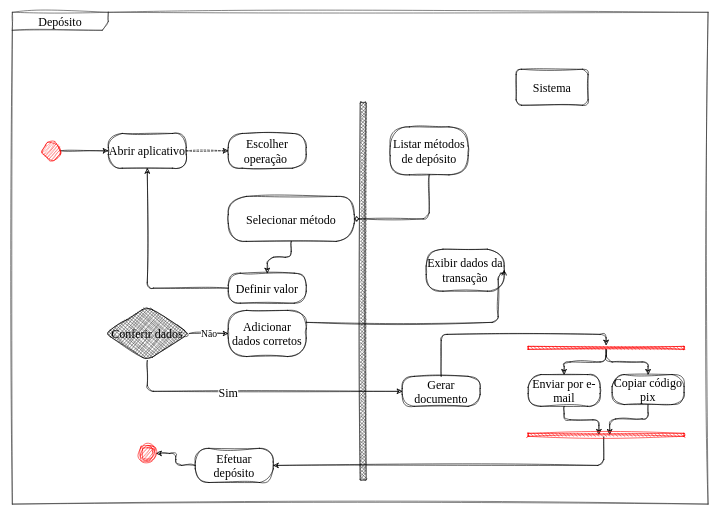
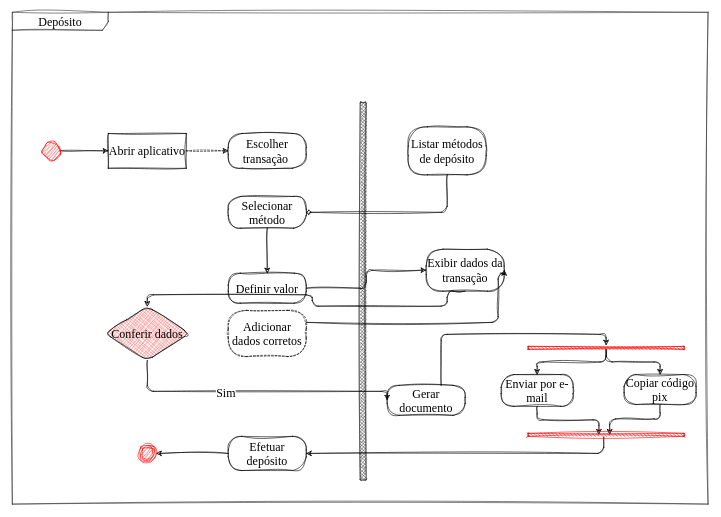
  <mxCell id="0" />
  <mxCell id="1" parent="0" />
  <mxCell id="2" value="Depósito" style="shape=umlFrame;whiteSpace=wrap;html=1;pointerEvents=0;recursiveResize=0;container=1;collapsible=0;width=160;rounded=1;sketch=1;hachureGap=4;jiggle=2;curveFitting=1;fontFamily=Architects Daughter;fontSource=https%3A%2F%2Ffonts.googleapis.com%2Fcss%3Ffamily%3DArchitects%2BDaughter;fontSize=20;movable=1;resizable=1;rotatable=1;deletable=1;editable=1;locked=0;connectable=1;fillColor=none;strokeColor=#333333;" parent="1" vertex="1"><mxGeometry y="20" width="1160" height="820" as="geometry" x="20" /></mxCell>
  <mxCell id="3" value="" style="html=1;points=[];perimeter=orthogonalPerimeter;outlineConnect=0;targetShapes=umlLifeline;portConstraint=eastwest;newEdgeStyle={&quot;edgeStyle&quot;:&quot;elbowEdgeStyle&quot;,&quot;elbow&quot;:&quot;vertical&quot;,&quot;curved&quot;:0,&quot;rounded&quot;:0};rounded=1;sketch=1;hachureGap=4;jiggle=2;curveFitting=1;fontFamily=Architects Daughter;fontSource=https%3A%2F%2Ffonts.googleapis.com%2Fcss%3Ffamily%3DArchitects%2BDaughter;fontSize=20;fillStyle=cross-hatch;fillColor=#333333;strokeColor=#333333;" parent="2" vertex="1"><mxGeometry x="580" y="150" width="10" height="630" as="geometry" /></mxCell>
- <mxCell id="4" value="Sistema" style="whiteSpace=wrap;html=1;fontSize=20;fontFamily=Architects Daughter;rounded=1;sketch=1;hachureGap=4;jiggle=2;curveFitting=1;fontSource=https%3A%2F%2Ffonts.googleapis.com%2Fcss%3Ffamily%3DArchitects%2BDaughter;" parent="2" vertex="1"><mxGeometry x="840" y="95" width="120" height="60" as="geometry" /></mxCell>
  <mxCell id="5" style="edgeStyle=orthogonalEdgeStyle;rounded=1;sketch=1;hachureGap=4;jiggle=2;curveFitting=1;orthogonalLoop=1;jettySize=auto;html=1;entryX=0;entryY=0.5;entryDx=0;entryDy=0;fontFamily=Architects Daughter;fontSource=https%3A%2F%2Ffonts.googleapis.com%2Fcss%3Ffamily%3DArchitects%2BDaughter;fontSize=16;" parent="2" source="6" target="11" edge="1"><mxGeometry relative="1" as="geometry" /></mxCell>
  <mxCell id="6" value="" style="ellipse;fillColor=strokeColor;html=1;rounded=1;sketch=1;hachureGap=4;jiggle=2;curveFitting=1;fontFamily=Architects Daughter;fontSource=https%3A%2F%2Ffonts.googleapis.com%2Fcss%3Ffamily%3DArchitects%2BDaughter;fontSize=20;strokeColor=#FF0000;" parent="2" vertex="1"><mxGeometry x="50" y="216" width="30" height="30" as="geometry" /></mxCell>
- <mxCell id="7" value="Escolher operação&amp;nbsp;" style="rounded=1;whiteSpace=wrap;html=1;arcSize=40;fontColor=#000000;fillColor=none;strokeColor=#000000;sketch=1;hachureGap=4;jiggle=2;curveFitting=1;fontFamily=Architects Daughter;fontSource=https%3A%2F%2Ffonts.googleapis.com%2Fcss%3Ffamily%3DArchitects%2BDaughter;fontSize=20;" parent="2" vertex="1"><mxGeometry x="360" y="202" width="130" height="58" as="geometry" /></mxCell>
+ <mxCell id="7" value="Escolher transação&amp;nbsp;" style="rounded=1;whiteSpace=wrap;html=1;arcSize=40;fontColor=#000000;fillColor=none;strokeColor=#000000;sketch=1;hachureGap=4;jiggle=2;curveFitting=1;fontFamily=Architects Daughter;fontSource=https%3A%2F%2Ffonts.googleapis.com%2Fcss%3Ffamily%3DArchitects%2BDaughter;fontSize=20;" parent="2" vertex="1"><mxGeometry x="360" y="202" width="130" height="58" as="geometry" /></mxCell>
  <mxCell id="8" style="edgeStyle=orthogonalEdgeStyle;rounded=1;sketch=1;hachureGap=4;jiggle=2;curveFitting=1;orthogonalLoop=1;jettySize=auto;html=1;entryX=1;entryY=0.5;entryDx=0;entryDy=0;fontFamily=Architects Daughter;fontSource=https%3A%2F%2Ffonts.googleapis.com%2Fcss%3Ffamily%3DArchitects%2BDaughter;fontSize=16;exitX=0.5;exitY=1;exitDx=0;exitDy=0;endArrow=diamond;" parent="2" source="9" target="13" edge="1"><mxGeometry relative="1" as="geometry" /></mxCell>
- <mxCell id="9" value="Listar métodos de depósito" style="rounded=1;whiteSpace=wrap;html=1;arcSize=40;fontColor=#000000;fillColor=none;strokeColor=#000000;sketch=1;hachureGap=4;jiggle=2;curveFitting=1;fontFamily=Architects Daughter;fontSource=https%3A%2F%2Ffonts.googleapis.com%2Fcss%3Ffamily%3DArchitects%2BDaughter;fontSize=20;" parent="2" vertex="1"><mxGeometry x="630" y="191" width="130" height="80" as="geometry" /></mxCell>
+ <mxCell id="9" value="Listar métodos de depósito" style="rounded=1;whiteSpace=wrap;html=1;arcSize=40;fontColor=#000000;fillColor=none;strokeColor=#000000;sketch=1;hachureGap=4;jiggle=2;curveFitting=1;fontFamily=Architects Daughter;fontSource=https%3A%2F%2Ffonts.googleapis.com%2Fcss%3Ffamily%3DArchitects%2BDaughter;fontSize=20;" parent="2" vertex="1"><mxGeometry x="660" y="191" width="130" height="80" as="geometry" /></mxCell>
  <mxCell id="10" style="edgeStyle=orthogonalEdgeStyle;rounded=1;sketch=1;hachureGap=4;jiggle=2;curveFitting=1;orthogonalLoop=1;jettySize=auto;html=1;entryX=0;entryY=0.5;entryDx=0;entryDy=0;fontFamily=Architects Daughter;fontSource=https%3A%2F%2Ffonts.googleapis.com%2Fcss%3Ffamily%3DArchitects%2BDaughter;fontSize=16;dashed=1;" parent="2" source="11" target="7" edge="1"><mxGeometry relative="1" as="geometry" /></mxCell>
- <mxCell id="11" value="Abrir aplicativo" style="rounded=1;whiteSpace=wrap;html=1;arcSize=40;fontColor=#000000;fillColor=none;strokeColor=#000000;sketch=1;hachureGap=4;jiggle=2;curveFitting=1;fontFamily=Architects Daughter;fontSource=https%3A%2F%2Ffonts.googleapis.com%2Fcss%3Ffamily%3DArchitects%2BDaughter;fontSize=20;" parent="2" vertex="1"><mxGeometry x="160" y="202" width="130" height="58" as="geometry" /></mxCell>
+ <mxCell id="11" value="Abrir aplicativo" style="whiteSpace=wrap;html=1;arcSize=40;fontColor=#000000;fillColor=none;strokeColor=#000000;sketch=1;hachureGap=4;jiggle=2;curveFitting=1;fontFamily=Architects Daughter;fontSource=https%3A%2F%2Ffonts.googleapis.com%2Fcss%3Ffamily%3DArchitects%2BDaughter;fontSize=20;rounded=0;" parent="2" vertex="1"><mxGeometry x="160" y="202" width="130" height="58" as="geometry" /></mxCell>
  <mxCell id="12" value="" style="edgeStyle=orthogonalEdgeStyle;rounded=1;sketch=1;hachureGap=4;jiggle=2;curveFitting=1;orthogonalLoop=1;jettySize=auto;html=1;fontFamily=Architects Daughter;fontSource=https%3A%2F%2Ffonts.googleapis.com%2Fcss%3Ffamily%3DArchitects%2BDaughter;fontSize=16;" parent="2" source="13" target="15" edge="1"><mxGeometry relative="1" as="geometry" /></mxCell>
- <mxCell id="13" value="Selecionar método" style="rounded=1;whiteSpace=wrap;html=1;arcSize=40;fontColor=#000000;fillColor=none;strokeColor=#000000;sketch=1;hachureGap=4;jiggle=2;curveFitting=1;fontFamily=Architects Daughter;fontSource=https%3A%2F%2Ffonts.googleapis.com%2Fcss%3Ffamily%3DArchitects%2BDaughter;fontSize=20;" parent="2" vertex="1"><mxGeometry x="360" y="307" width="210" height="75" as="geometry" /></mxCell>
- <mxCell id="14" value="" style="edgeStyle=orthogonalEdgeStyle;rounded=1;sketch=1;hachureGap=4;jiggle=2;curveFitting=1;orthogonalLoop=1;jettySize=auto;html=1;fontFamily=Architects Daughter;fontSource=https%3A%2F%2Ffonts.googleapis.com%2Fcss%3Ffamily%3DArchitects%2BDaughter;fontSize=16;" parent="2" source="15" target="11" edge="1"><mxGeometry relative="1" as="geometry" /></mxCell>
+ <mxCell id="13" value="Selecionar método" style="rounded=1;whiteSpace=wrap;html=1;arcSize=40;fontColor=#000000;fillColor=none;strokeColor=#000000;sketch=1;hachureGap=4;jiggle=2;curveFitting=1;fontFamily=Architects Daughter;fontSource=https%3A%2F%2Ffonts.googleapis.com%2Fcss%3Ffamily%3DArchitects%2BDaughter;fontSize=20;" parent="2" vertex="1"><mxGeometry x="360" y="307" width="130" height="53" as="geometry" /></mxCell>
+ <mxCell id="14" value="" style="edgeStyle=orthogonalEdgeStyle;rounded=1;sketch=1;hachureGap=4;jiggle=2;curveFitting=1;orthogonalLoop=1;jettySize=auto;html=1;fontFamily=Architects Daughter;fontSource=https%3A%2F%2Ffonts.googleapis.com%2Fcss%3Ffamily%3DArchitects%2BDaughter;fontSize=16;" parent="2" source="15" target="17" edge="1"><mxGeometry relative="1" as="geometry" /></mxCell>
  <mxCell id="15" value="Definir valor" style="rounded=1;whiteSpace=wrap;html=1;arcSize=40;fontColor=#000000;fillColor=none;strokeColor=#000000;sketch=1;hachureGap=4;jiggle=2;curveFitting=1;fontFamily=Architects Daughter;fontSource=https%3A%2F%2Ffonts.googleapis.com%2Fcss%3Ffamily%3DArchitects%2BDaughter;fontSize=20;" parent="2" vertex="1"><mxGeometry x="360" y="435" width="130" height="50" as="geometry" /></mxCell>
+ <mxCell id="16" style="edgeStyle=orthogonalEdgeStyle;rounded=1;sketch=1;hachureGap=4;jiggle=2;curveFitting=1;orthogonalLoop=1;jettySize=auto;html=1;entryX=0.5;entryY=0;entryDx=0;entryDy=0;fontFamily=Architects Daughter;fontSource=https%3A%2F%2Ffonts.googleapis.com%2Fcss%3Ffamily%3DArchitects%2BDaughter;fontSize=16;exitX=0.5;exitY=1;exitDx=0;exitDy=0;" parent="2" source="17" target="21" edge="1"><mxGeometry relative="1" as="geometry"><Array as="points"><mxPoint x="725" y="490" /><mxPoint x="500" y="490" /><mxPoint x="500" y="471" /><mxPoint x="225" y="471" /></Array></mxGeometry></mxCell>
  <mxCell id="17" value="Exibir dados da transação" style="rounded=1;whiteSpace=wrap;html=1;arcSize=40;fontColor=#000000;fillColor=none;strokeColor=#000000;sketch=1;hachureGap=4;jiggle=2;curveFitting=1;fontFamily=Architects Daughter;fontSource=https%3A%2F%2Ffonts.googleapis.com%2Fcss%3Ffamily%3DArchitects%2BDaughter;fontSize=20;" parent="2" vertex="1"><mxGeometry x="690" y="395" width="130" height="70" as="geometry" /></mxCell>
- <mxCell id="18" value="Não" style="edgeStyle=orthogonalEdgeStyle;rounded=1;sketch=1;hachureGap=4;jiggle=2;curveFitting=1;orthogonalLoop=1;jettySize=auto;html=1;entryX=0;entryY=0.5;entryDx=0;entryDy=0;fontFamily=Architects Daughter;fontSource=https%3A%2F%2Ffonts.googleapis.com%2Fcss%3Ffamily%3DArchitects%2BDaughter;fontSize=16;" parent="2" source="21" target="25" edge="1"><mxGeometry relative="1" as="geometry" /></mxCell>
  <mxCell id="19" style="edgeStyle=orthogonalEdgeStyle;rounded=1;sketch=1;hachureGap=4;jiggle=2;curveFitting=1;orthogonalLoop=1;jettySize=auto;html=1;entryX=0;entryY=0.5;entryDx=0;entryDy=0;fontFamily=Architects Daughter;fontSource=https%3A%2F%2Ffonts.googleapis.com%2Fcss%3Ffamily%3DArchitects%2BDaughter;fontSize=16;" parent="2" source="21" target="23" edge="1"><mxGeometry relative="1" as="geometry"><Array as="points"><mxPoint x="225" y="632" /></Array></mxGeometry></mxCell>
  <mxCell id="20" value="Sim" style="edgeLabel;html=1;align=center;verticalAlign=middle;resizable=0;points=[];fontSize=20;fontFamily=Architects Daughter;" parent="19" vertex="1" connectable="0"><mxGeometry x="-0.221" y="-1" relative="1" as="geometry"><mxPoint as="offset" /></mxGeometry></mxCell>
- <mxCell id="21" value="Conferir dados" style="rhombus;whiteSpace=wrap;html=1;fontColor=#000000;fillColor=#333333;strokeColor=#000000;rounded=1;sketch=1;hachureGap=4;jiggle=2;curveFitting=1;fontFamily=Architects Daughter;fontSource=https%3A%2F%2Ffonts.googleapis.com%2Fcss%3Ffamily%3DArchitects%2BDaughter;fontSize=20;fillStyle=cross-hatch;" parent="2" vertex="1"><mxGeometry x="155" y="490.5" width="140" height="90" as="geometry" /></mxCell>
+ <mxCell id="21" value="Conferir dados" style="rhombus;whiteSpace=wrap;html=1;fontColor=#000000;fillColor=#FF6666;strokeColor=#000000;rounded=1;sketch=1;hachureGap=4;jiggle=2;curveFitting=1;fontFamily=Architects Daughter;fontSource=https%3A%2F%2Ffonts.googleapis.com%2Fcss%3Ffamily%3DArchitects%2BDaughter;fontSize=20;fillStyle=cross-hatch;" parent="2" vertex="1"><mxGeometry x="155" y="490.5" width="140" height="90" as="geometry" /></mxCell>
  <mxCell id="22" style="edgeStyle=orthogonalEdgeStyle;rounded=1;sketch=1;hachureGap=4;jiggle=2;curveFitting=1;orthogonalLoop=1;jettySize=auto;html=1;entryX=-0.4;entryY=0.5;entryDx=0;entryDy=0;entryPerimeter=0;fontFamily=Architects Daughter;fontSource=https%3A%2F%2Ffonts.googleapis.com%2Fcss%3Ffamily%3DArchitects%2BDaughter;fontSize=16;" parent="2" source="23" target="35" edge="1"><mxGeometry relative="1" as="geometry"><Array as="points"><mxPoint x="715" y="537" /><mxPoint x="990" y="537" /></Array></mxGeometry></mxCell>
- <mxCell id="23" value="Gerar documento" style="rounded=1;whiteSpace=wrap;html=1;arcSize=40;fontColor=#000000;fillColor=none;strokeColor=#000000;sketch=1;hachureGap=4;jiggle=2;curveFitting=1;fontFamily=Architects Daughter;fontSource=https%3A%2F%2Ffonts.googleapis.com%2Fcss%3Ffamily%3DArchitects%2BDaughter;fontSize=20;" parent="2" vertex="1"><mxGeometry x="650" y="607" width="130" height="50" as="geometry" /></mxCell>
- <mxCell id="24" style="edgeStyle=orthogonalEdgeStyle;rounded=1;sketch=1;hachureGap=4;jiggle=2;curveFitting=1;orthogonalLoop=1;jettySize=auto;html=1;entryX=1;entryY=0.5;entryDx=0;entryDy=0;fontFamily=Architects Daughter;fontSource=https%3A%2F%2Ffonts.googleapis.com%2Fcss%3Ffamily%3DArchitects%2BDaughter;fontSize=16;endArrow=open;" parent="2" source="25" target="17" edge="1"><mxGeometry relative="1" as="geometry"><Array as="points"><mxPoint x="810" y="517" /><mxPoint x="810" y="435" /></Array></mxGeometry></mxCell>
- <mxCell id="25" value="Adicionar dados corretos" style="rounded=1;whiteSpace=wrap;html=1;arcSize=40;fontColor=#000000;fillColor=none;strokeColor=#000000;sketch=1;hachureGap=4;jiggle=2;curveFitting=1;fontFamily=Architects Daughter;fontSource=https%3A%2F%2Ffonts.googleapis.com%2Fcss%3Ffamily%3DArchitects%2BDaughter;fontSize=20;" parent="2" vertex="1"><mxGeometry x="360" y="497" width="130" height="77" as="geometry" /></mxCell>
+ <mxCell id="23" value="Gerar documento" style="rounded=1;whiteSpace=wrap;html=1;arcSize=40;fontColor=#000000;fillColor=none;strokeColor=#000000;sketch=1;hachureGap=4;jiggle=2;curveFitting=1;fontFamily=Architects Daughter;fontSource=https%3A%2F%2Ffonts.googleapis.com%2Fcss%3Ffamily%3DArchitects%2BDaughter;fontSize=20;" parent="2" vertex="1"><mxGeometry x="625" y="622" width="130" height="50" as="geometry" /></mxCell>
+ <mxCell id="24" style="edgeStyle=orthogonalEdgeStyle;rounded=1;sketch=1;hachureGap=4;jiggle=2;curveFitting=1;orthogonalLoop=1;jettySize=auto;html=1;entryX=1;entryY=0.5;entryDx=0;entryDy=0;fontFamily=Architects Daughter;fontSource=https%3A%2F%2Ffonts.googleapis.com%2Fcss%3Ffamily%3DArchitects%2BDaughter;fontSize=16;" parent="2" source="25" target="17" edge="1"><mxGeometry relative="1" as="geometry"><Array as="points"><mxPoint x="810" y="517" /><mxPoint x="810" y="435" /></Array></mxGeometry></mxCell>
+ <mxCell id="25" value="Adicionar dados corretos" style="rounded=1;whiteSpace=wrap;html=1;arcSize=40;fontColor=#000000;fillColor=none;strokeColor=#000000;sketch=1;hachureGap=4;jiggle=2;curveFitting=1;fontFamily=Architects Daughter;fontSource=https%3A%2F%2Ffonts.googleapis.com%2Fcss%3Ffamily%3DArchitects%2BDaughter;fontSize=20;dashed=1;" parent="2" vertex="1"><mxGeometry x="360" y="497" width="130" height="77" as="geometry" /></mxCell>
  <mxCell id="26" style="edgeStyle=orthogonalEdgeStyle;rounded=1;sketch=1;hachureGap=4;jiggle=2;curveFitting=1;orthogonalLoop=1;jettySize=auto;html=1;entryX=0.4;entryY=0.546;entryDx=0;entryDy=0;entryPerimeter=0;fontFamily=Architects Daughter;fontSource=https%3A%2F%2Ffonts.googleapis.com%2Fcss%3Ffamily%3DArchitects%2BDaughter;fontSize=16;" parent="2" source="27" target="37" edge="1"><mxGeometry relative="1" as="geometry" /></mxCell>
- <mxCell id="27" value="Enviar por e-mail" style="rounded=1;whiteSpace=wrap;html=1;arcSize=40;fontColor=#000000;fillColor=none;strokeColor=#000000;sketch=1;hachureGap=4;jiggle=2;curveFitting=1;fontFamily=Architects Daughter;fontSource=https%3A%2F%2Ffonts.googleapis.com%2Fcss%3Ffamily%3DArchitects%2BDaughter;fontSize=20;" parent="2" vertex="1"><mxGeometry x="860" y="604" width="120" height="53" as="geometry" /></mxCell>
+ <mxCell id="27" value="Enviar por e-mail" style="rounded=1;whiteSpace=wrap;html=1;arcSize=40;fontColor=#000000;fillColor=none;strokeColor=#000000;sketch=1;hachureGap=4;jiggle=2;curveFitting=1;fontFamily=Architects Daughter;fontSource=https%3A%2F%2Ffonts.googleapis.com%2Fcss%3Ffamily%3DArchitects%2BDaughter;fontSize=20;" parent="2" vertex="1"><mxGeometry x="815" y="604" width="120" height="53" as="geometry" /></mxCell>
  <mxCell id="28" style="edgeStyle=orthogonalEdgeStyle;rounded=1;sketch=1;hachureGap=4;jiggle=2;curveFitting=1;orthogonalLoop=1;jettySize=auto;html=1;entryX=0.4;entryY=0.477;entryDx=0;entryDy=0;entryPerimeter=0;fontFamily=Architects Daughter;fontSource=https%3A%2F%2Ffonts.googleapis.com%2Fcss%3Ffamily%3DArchitects%2BDaughter;fontSize=16;" parent="2" source="29" target="37" edge="1"><mxGeometry relative="1" as="geometry" /></mxCell>
- <mxCell id="29" value="Copiar código pix" style="rounded=1;whiteSpace=wrap;html=1;arcSize=40;fontColor=#000000;fillColor=none;strokeColor=#000000;sketch=1;hachureGap=4;jiggle=2;curveFitting=1;fontFamily=Architects Daughter;fontSource=https%3A%2F%2Ffonts.googleapis.com%2Fcss%3Ffamily%3DArchitects%2BDaughter;fontSize=20;" parent="2" vertex="1"><mxGeometry x="1000" y="604" width="120" height="50" as="geometry" /></mxCell>
+ <mxCell id="29" value="Copiar código pix" style="rounded=1;whiteSpace=wrap;html=1;arcSize=40;fontColor=#000000;fillColor=none;strokeColor=#000000;sketch=1;hachureGap=4;jiggle=2;curveFitting=1;fontFamily=Architects Daughter;fontSource=https%3A%2F%2Ffonts.googleapis.com%2Fcss%3Ffamily%3DArchitects%2BDaughter;fontSize=20;" parent="2" vertex="1"><mxGeometry x="1020" y="604" width="120" height="50" as="geometry" /></mxCell>
  <mxCell id="30" style="edgeStyle=orthogonalEdgeStyle;rounded=1;sketch=1;hachureGap=4;jiggle=2;curveFitting=1;orthogonalLoop=1;jettySize=auto;html=1;fontFamily=Architects Daughter;fontSource=https%3A%2F%2Ffonts.googleapis.com%2Fcss%3Ffamily%3DArchitects%2BDaughter;fontSize=16;" parent="2" source="31" target="32" edge="1"><mxGeometry relative="1" as="geometry" /></mxCell>
- <mxCell id="31" value="Efetuar depósito" style="rounded=1;whiteSpace=wrap;html=1;arcSize=40;fontColor=#000000;fillColor=none;strokeColor=#000000;sketch=1;hachureGap=4;jiggle=2;curveFitting=1;fontFamily=Architects Daughter;fontSource=https%3A%2F%2Ffonts.googleapis.com%2Fcss%3Ffamily%3DArchitects%2BDaughter;fontSize=20;" parent="2" vertex="1"><mxGeometry x="305" y="727" width="130" height="57" as="geometry" /></mxCell>
+ <mxCell id="31" value="Efetuar depósito" style="rounded=1;whiteSpace=wrap;html=1;arcSize=40;fontColor=#000000;fillColor=none;strokeColor=#000000;sketch=1;hachureGap=4;jiggle=2;curveFitting=1;fontFamily=Architects Daughter;fontSource=https%3A%2F%2Ffonts.googleapis.com%2Fcss%3Ffamily%3DArchitects%2BDaughter;fontSize=20;" parent="2" vertex="1"><mxGeometry x="360" y="707" width="130" height="57" as="geometry" /></mxCell>
  <mxCell id="32" value="" style="ellipse;html=1;shape=endState;fillColor=strokeColor;rounded=1;sketch=1;hachureGap=4;jiggle=2;curveFitting=1;fontFamily=Architects Daughter;fontSource=https%3A%2F%2Ffonts.googleapis.com%2Fcss%3Ffamily%3DArchitects%2BDaughter;fontSize=20;strokeColor=#FF0000;" parent="2" vertex="1"><mxGeometry x="210" y="720.5" width="30" height="30" as="geometry" /></mxCell>
  <mxCell id="33" style="edgeStyle=orthogonalEdgeStyle;rounded=1;sketch=1;hachureGap=4;jiggle=2;curveFitting=1;orthogonalLoop=1;jettySize=auto;html=1;entryX=0.5;entryY=0;entryDx=0;entryDy=0;fontFamily=Architects Daughter;fontSource=https%3A%2F%2Ffonts.googleapis.com%2Fcss%3Ffamily%3DArchitects%2BDaughter;fontSize=16;" parent="2" source="35" target="27" edge="1"><mxGeometry relative="1" as="geometry" /></mxCell>
  <mxCell id="34" style="edgeStyle=orthogonalEdgeStyle;rounded=1;sketch=1;hachureGap=4;jiggle=2;curveFitting=1;orthogonalLoop=1;jettySize=auto;html=1;entryX=0.5;entryY=0;entryDx=0;entryDy=0;fontFamily=Architects Daughter;fontSource=https%3A%2F%2Ffonts.googleapis.com%2Fcss%3Ffamily%3DArchitects%2BDaughter;fontSize=16;" parent="2" source="35" target="29" edge="1"><mxGeometry relative="1" as="geometry" /></mxCell>
  <mxCell id="35" value="" style="html=1;points=[];perimeter=orthogonalPerimeter;fillColor=strokeColor;rounded=1;sketch=1;hachureGap=4;jiggle=2;curveFitting=1;fontFamily=Architects Daughter;fontSource=https%3A%2F%2Ffonts.googleapis.com%2Fcss%3Ffamily%3DArchitects%2BDaughter;fontSize=20;direction=south;strokeColor=#FF0000;" parent="2" vertex="1"><mxGeometry x="860" y="557" width="260" height="5" as="geometry" /></mxCell>
  <mxCell id="36" style="edgeStyle=orthogonalEdgeStyle;rounded=1;sketch=1;hachureGap=4;jiggle=2;curveFitting=1;orthogonalLoop=1;jettySize=auto;html=1;entryX=1;entryY=0.5;entryDx=0;entryDy=0;fontFamily=Architects Daughter;fontSource=https%3A%2F%2Ffonts.googleapis.com%2Fcss%3Ffamily%3DArchitects%2BDaughter;fontSize=16;exitX=1.2;exitY=0.515;exitDx=0;exitDy=0;exitPerimeter=0;" parent="2" source="37" target="31" edge="1"><mxGeometry relative="1" as="geometry" /></mxCell>
  <mxCell id="37" value="" style="html=1;points=[];perimeter=orthogonalPerimeter;fillColor=strokeColor;rounded=1;sketch=1;hachureGap=4;jiggle=2;curveFitting=1;fontFamily=Architects Daughter;fontSource=https%3A%2F%2Ffonts.googleapis.com%2Fcss%3Ffamily%3DArchitects%2BDaughter;fontSize=20;direction=south;strokeColor=#FF0000;" parent="2" vertex="1"><mxGeometry x="860" y="702" width="260" height="5" as="geometry" /></mxCell>
